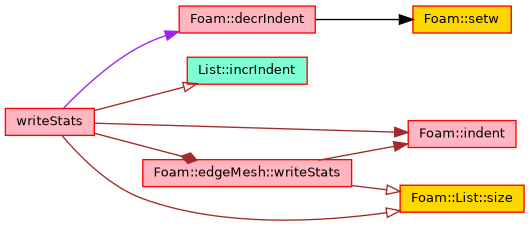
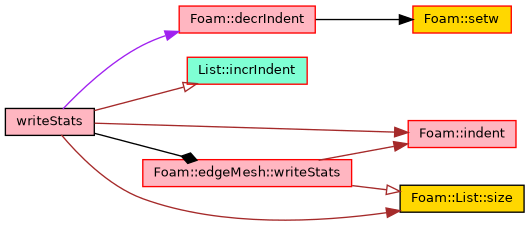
  digraph {
    rankdir=LR
    node [color=red fillcolor=lightpink fontname=Helvetica fontsize=10 shape=record style=filled]
    edge [arrowhead=normal color=brown fontname=Helvetica fontsize=10 labelfontname=Helvetica labelfontsize=10 style=solid]
-   n1 [fontcolor=black height=0.2 label=writeStats width=0.4]
+   n1 [color=black fontcolor=black height=0.2 label=writeStats width=0.4]
    n2 [height=0.2 label="Foam::decrIndent" width=0.4]
    n3 [fillcolor=aquamarine height=0.2 label="List::incrIndent" width=0.4]
    n4 [height=0.2 label="Foam::indent" width=0.4]
-   n5 [fillcolor=gold height=0.2 label="Foam::List::size" width=0.4]
+   n5 [color=black fillcolor=gold height=0.2 label="Foam::List::size" width=0.4]
    n6 [height=0.2 label="Foam::edgeMesh::writeStats" width=0.4]
    n7 [fillcolor=gold height=0.2 label="Foam::setw" width=0.4]
    n1 -> n2 [color=purple]
    n1 -> n3 [arrowhead=onormal]
    n1 -> n4
-   n1 -> n5 [arrowhead=onormal]
-   n1 -> n6 [arrowhead=diamond]
+   n1 -> n5
+   n1 -> n6 [arrowhead=diamond color=black]
    n2 -> n7 [color=black]
    n6 -> n4
    n6 -> n5 [arrowhead=onormal]
  }
